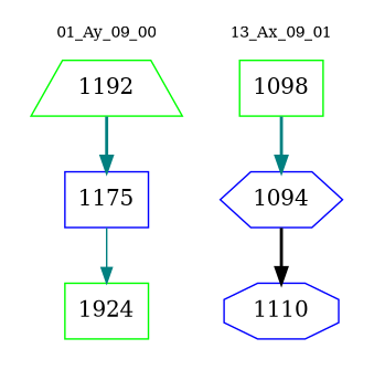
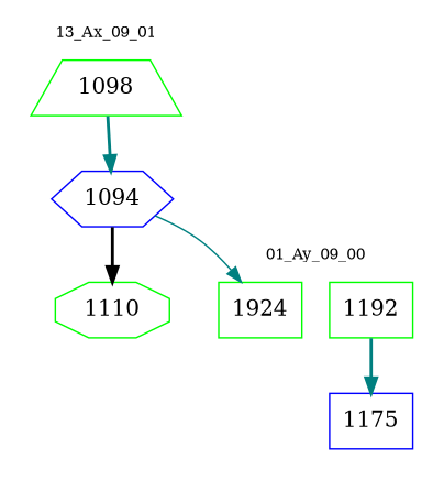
  digraph {
    node [color=green shape=trapezium]
    edge [color=teal style=bold]
-   n1 [label=1192]
+   n1 [label=1192 shape=box]
    n2 [color=blue label=1175 shape=box]
    n3 [label=1924 shape=box]
-   n4 [label=1098 shape=box]
+   n4 [label=1098]
    n5 [color=blue label=1094 shape=hexagon]
-   n6 [color=blue label=1110 shape=octagon]
+   n6 [label=1110 shape=octagon]
    subgraph cluster_1 {
      color=white
      fontsize=10
      label="01_Ay_09_00"
      n1
      n2
      n3
    }
    subgraph cluster_2 {
      color=white
      fontsize=10
      label="13_Ax_09_01"
      n4
      n5
      n6
    }
    n1 -> n2
-   n2 -> n3 [style=solid]
+   n5 -> n3 [style=solid]
    n4 -> n5
    n5 -> n6 [color=black]
  }
